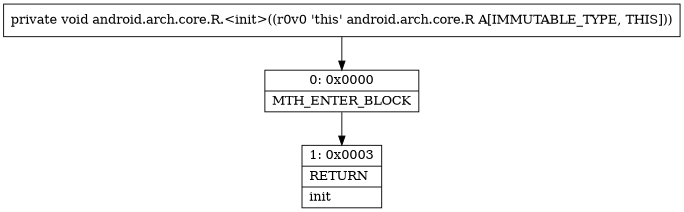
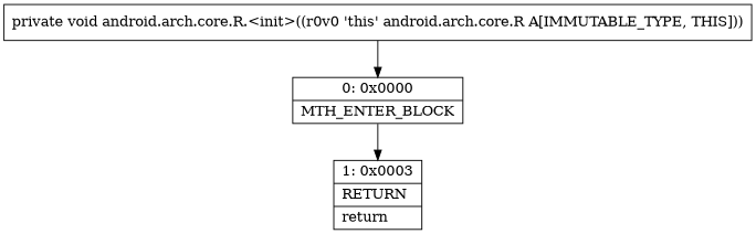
  digraph {
    node [shape=record]
    n1 [label="{0\:\ 0x0000|MTH_ENTER_BLOCK\l}"]
-   n2 [label="{1\:\ 0x0003|RETURN\l|init\l}"]
+   n2 [label="{1\:\ 0x0003|RETURN\l|return\l}"]
    n3 [label="{private void android.arch.core.R.\<init\>((r0v0 'this' android.arch.core.R A[IMMUTABLE_TYPE, THIS])) }"]
    n1 -> n2
    n3 -> n1
  }
